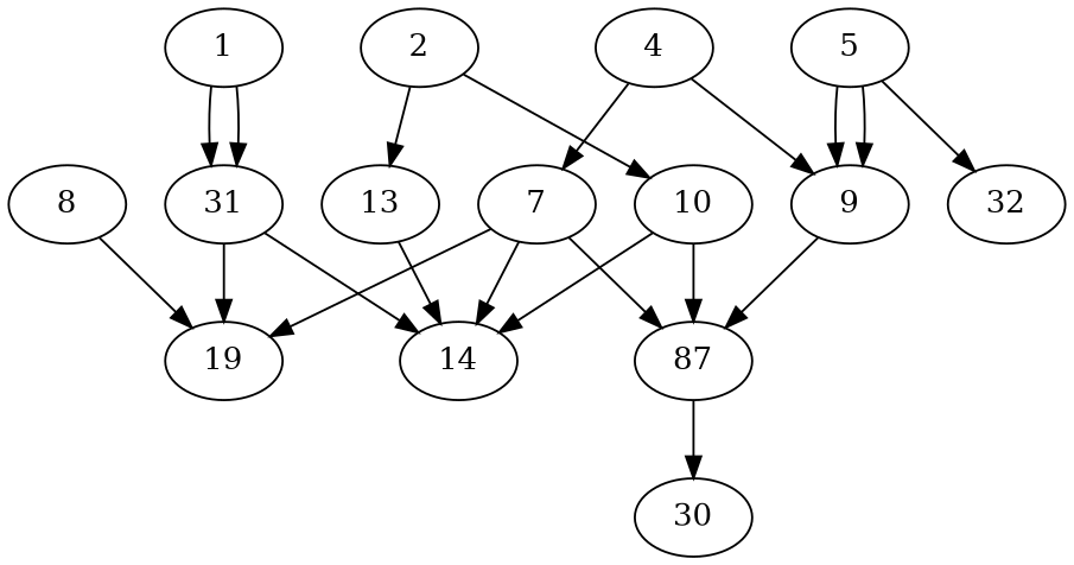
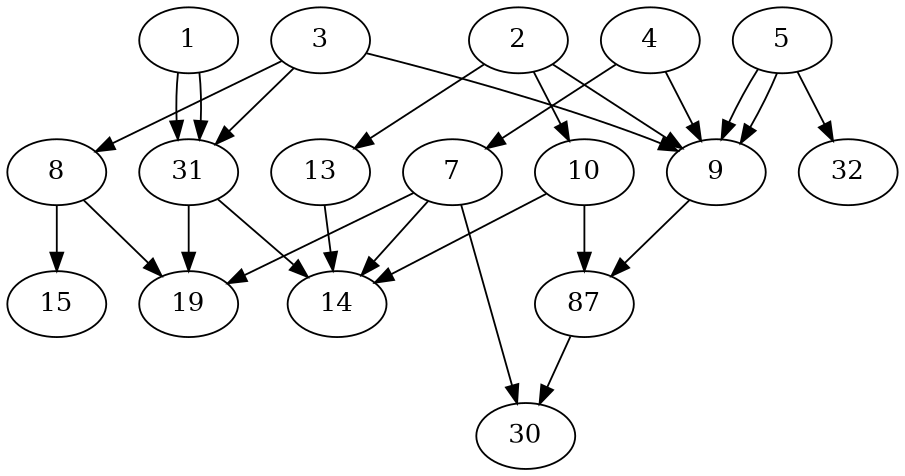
  digraph {
    node [alpha=0.12]
    1 [alpha=0.16 expect_size=13985792]
    n2 [expect_size=26911744 label=31]
    14 [alpha=0.04 expect_size=32830464]
    19 [alpha=0.03 expect_size=50059264]
    2 [alpha=0.09 expect_size=25948160]
    9 [alpha=0.18 expect_size=9694208]
    10 [alpha=0.09 expect_size=35680256]
    13 [alpha=0.10 expect_size=37264384]
    n9 [alpha=0.14 expect_size=13977600 label=87]
    n10 [alpha=0.00 expect_size=44207104 label=30]
+   15 [alpha=0.02 expect_size=26456064]
+   3 [alpha=0.18 expect_size=20577280]
    8 [alpha=0.03 expect_size=21925888]
    4 [alpha=0.17 expect_size=43381760]
    7 [expect_size=28200960]
    5 [alpha=0.13 expect_size=21444608]
    n17 [alpha=0.02 expect_size=16447488 label=32]
    1 -> n2
    1 -> n2
    n2 -> 14
    n2 -> 19
+   2 -> 9
    2 -> 10
    2 -> 13
    9 -> n9
    10 -> 14
    10 -> n9
    13 -> 14
    n9 -> n10
+   3 -> n2
+   3 -> 9
+   3 -> 8
    8 -> 19
+   8 -> 15
    4 -> 9
    4 -> 7
    7 -> 14
    7 -> 19
-   7 -> n9
+   7 -> n10
    5 -> 9
    5 -> 9
    5 -> n17
  }
